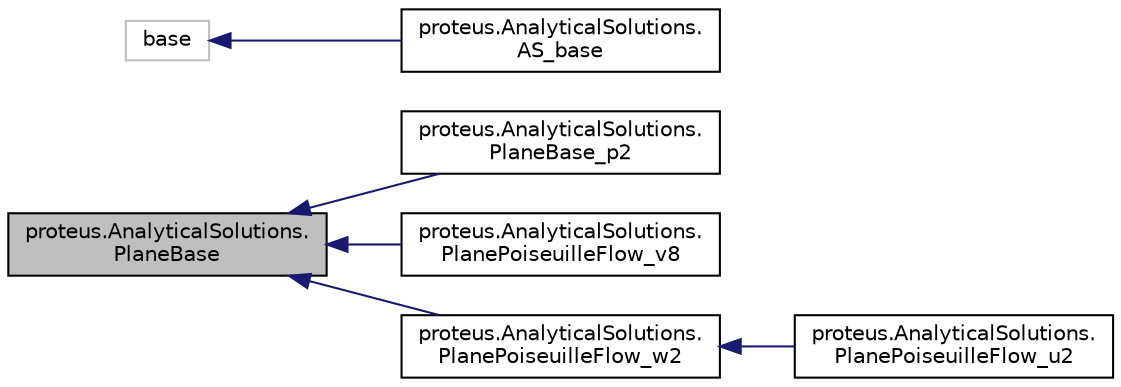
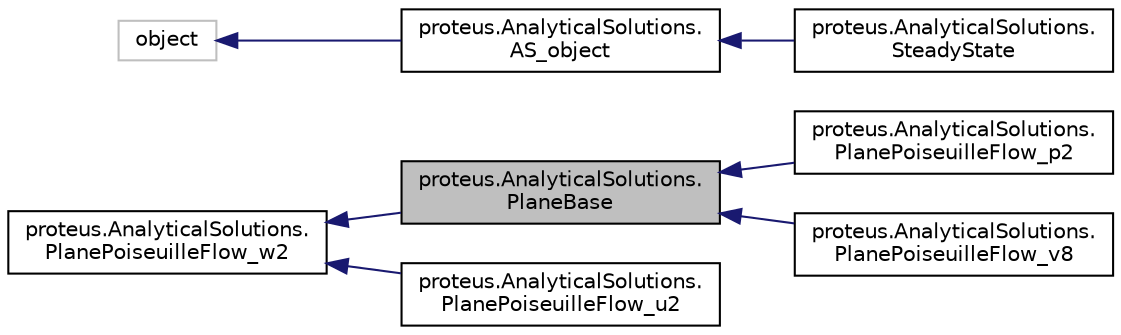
  digraph {
    rankdir=LR
    node [color=black fillcolor=white fontname=Helvetica fontsize=10 shape=record style=filled]
    edge [color=midnightblue dir=back fontname=Helvetica fontsize=10 labelfontname=Helvetica labelfontsize=10 style=solid]
    n1 [fillcolor=grey75 fontcolor=black height=0.2 label="proteus.AnalyticalSolutions.\lPlaneBase" width=0.4]
-   n2 [height=0.2 label="proteus.AnalyticalSolutions.\lPlaneBase_p2" width=0.4]
+   n2 [height=0.2 label="proteus.AnalyticalSolutions.\lPlanePoiseuilleFlow_p2" width=0.4]
    n3 [height=0.2 label="proteus.AnalyticalSolutions.\lPlanePoiseuilleFlow_v8" width=0.4]
    n4 [height=0.2 label="proteus.AnalyticalSolutions.\lPlanePoiseuilleFlow_w2" width=0.4]
    n5 [height=0.2 label="proteus.AnalyticalSolutions.\lPlanePoiseuilleFlow_u2" width=0.4]
-   n7 [height=0.2 label="proteus.AnalyticalSolutions.\lAS_base" width=0.4]
-   n8 [color=grey75 height=0.2 label=base width=0.4]
+   n6 [height=0.2 label="proteus.AnalyticalSolutions.\lSteadyState" width=0.4]
+   n7 [height=0.2 label="proteus.AnalyticalSolutions.\lAS_object" width=0.4]
+   n8 [color=grey75 height=0.2 label=object width=0.4]
    n1 -> n2
    n1 -> n3
-   n1 -> n4
+   n4 -> n1
    n4 -> n5
+   n7 -> n6
    n8 -> n7
  }
